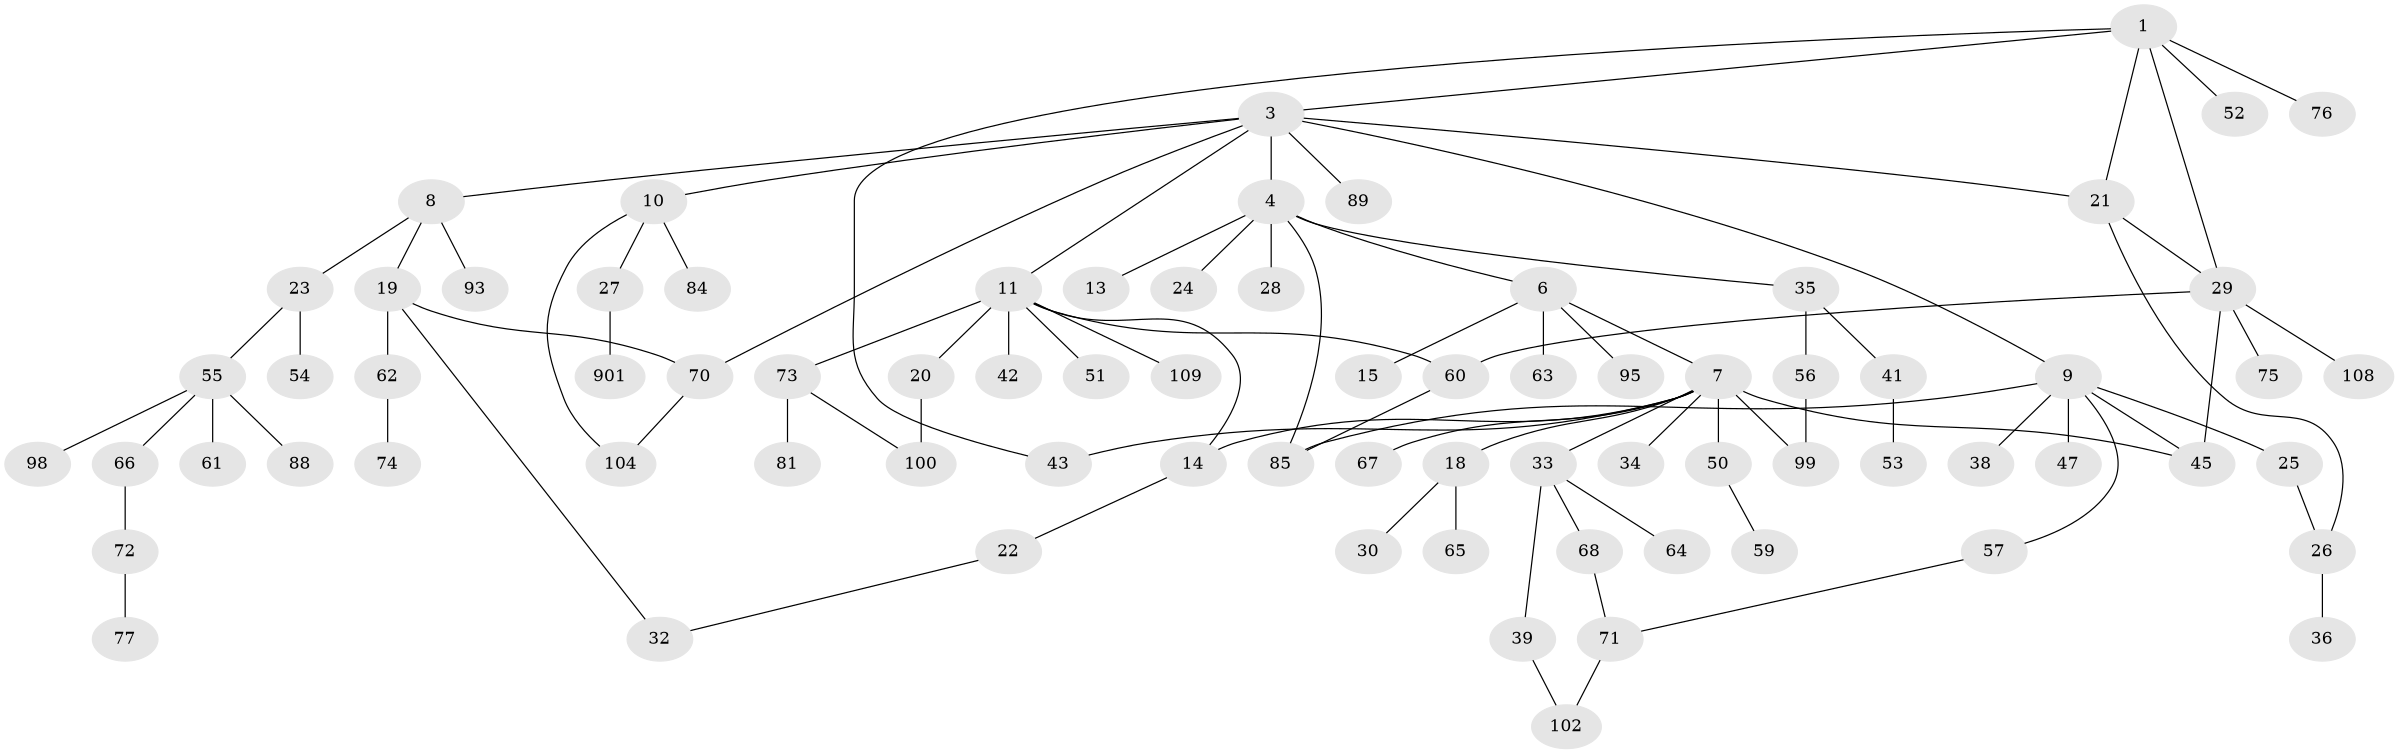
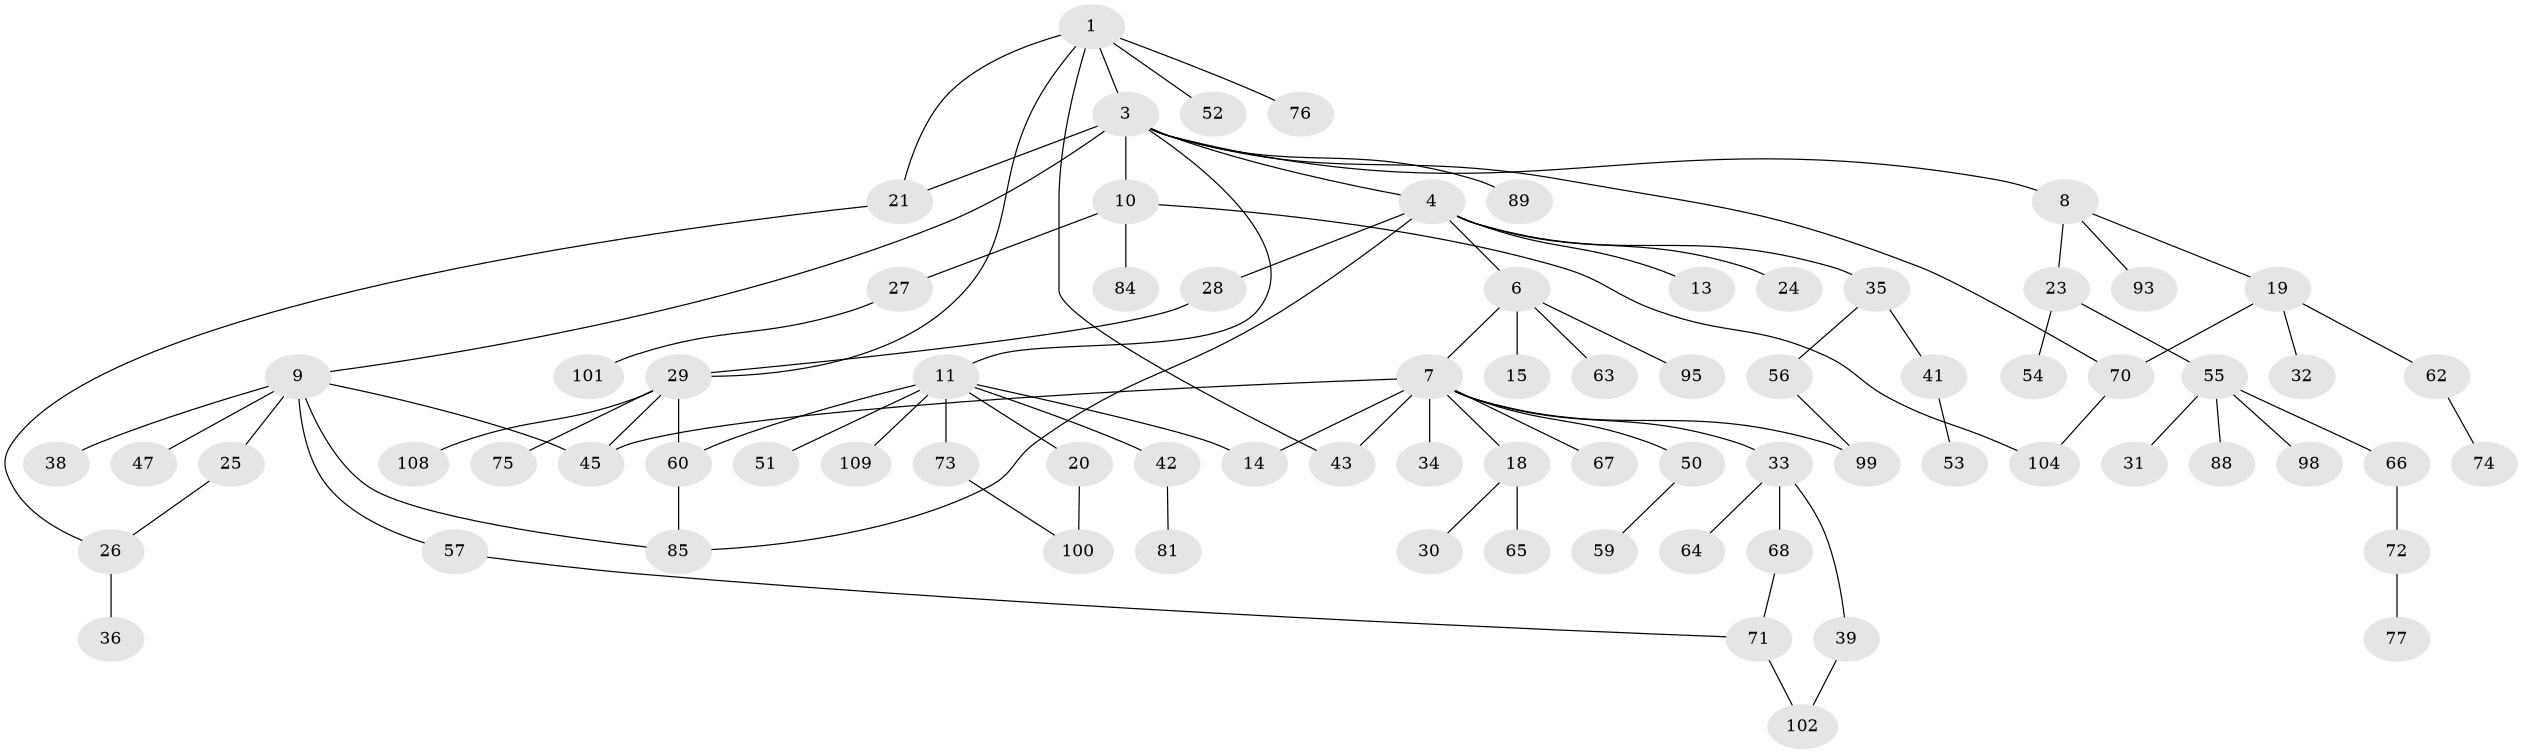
  graph {
    node [color=gray90 style=filled]
    1 [super="+2"]
    3 [super="+44"]
    21
    29 [super="+69"]
    43
    52 [super="+78"]
    76
    4 [super="+5"]
    8 [super="+49"]
    9 [super="+58"]
    10 [super="+86"]
    11 [super="+12"]
    70 [super="+87"]
    89
    26 [super="+37"]
    45 [super="+46"]
    60 [super="+96"]
    75
    108
    6 [super="+16"]
    13
    24 [super="+40"]
    28
    35
    85
    19
    23
    93
    25
    38
    47
    57 [super="+79"]
    27
    84
    104 [super="+106"]
    14
    20 [super="+48"]
    42
    51
    73 [super="+80"]
    109
    7 [super="+17"]
    15
    63
    95
    41
    56 [super="+111"]
    18 [super="+92"]
    33 [super="+90"]
    34
    50
    67
    99 [super="+105"]
-   22
    30 [super="+31"]
    65
    39
    64
    68 [super="+103"]
    59
    32 [super="+107"]
    62 [super="+94"]
    54
    55 [super="+82"]
    71 [super="+91"]
-   101 [label=901]
+   101
    100 [super="+110"]
    81
    74
    36
-   61
+   61 [label=31]
    66
    88
    98
    102
    53 [super="+97"]
    72 [super="+83"]
    77
    1 -- 3
    1 -- 21
    1 -- 29
    1 -- 43
    1 -- 52
    1 -- 76
    3 -- 21
    3 -- 4
    3 -- 8
    3 -- 9
    3 -- 10
    3 -- 11
    3 -- 70
    3 -- 89
    21 -- 26
    29 -- 45
    29 -- 60
    29 -- 75
    29 -- 108
    4 -- 6
    4 -- 13
    4 -- 24
    4 -- 28
    4 -- 35
    4 -- 85
    8 -- 19
    8 -- 23
    8 -- 93
    9 -- 45
    9 -- 85
    9 -- 25
    9 -- 38
    9 -- 47
    9 -- 57
    10 -- 27
    10 -- 84
    10 -- 104
    11 -- 60
    11 -- 14
    11 -- 20
    11 -- 42
    11 -- 51
    11 -- 73
    11 -- 109
    70 -- 104
    26 -- 36
    60 -- 85
    6 -- 7
    6 -- 15
    6 -- 63
    6 -- 95
-   21 -- 29
+   28 -- 29
    35 -- 41
    35 -- 56
    19 -- 70
    19 -- 32
    19 -- 62
    23 -- 54
    23 -- 55
    25 -- 26
    57 -- 71
    27 -- 101
-   14 -- 22
    20 -- 100 [weight=2]
    73 -- 100
-   73 -- 81
+   42 -- 81
    7 -- 43
    7 -- 45
    7 -- 14
    7 -- 18
    7 -- 33
    7 -- 34
    7 -- 50
    7 -- 67
    7 -- 99
    41 -- 53
    56 -- 99
    18 -- 30
    18 -- 65
    33 -- 39
    33 -- 64
    33 -- 68
    50 -- 59
-   22 -- 32
    39 -- 102
    68 -- 71
    62 -- 74
    55 -- 61
    55 -- 66
    55 -- 88
    55 -- 98
    71 -- 102
    66 -- 72
    72 -- 77
  }
